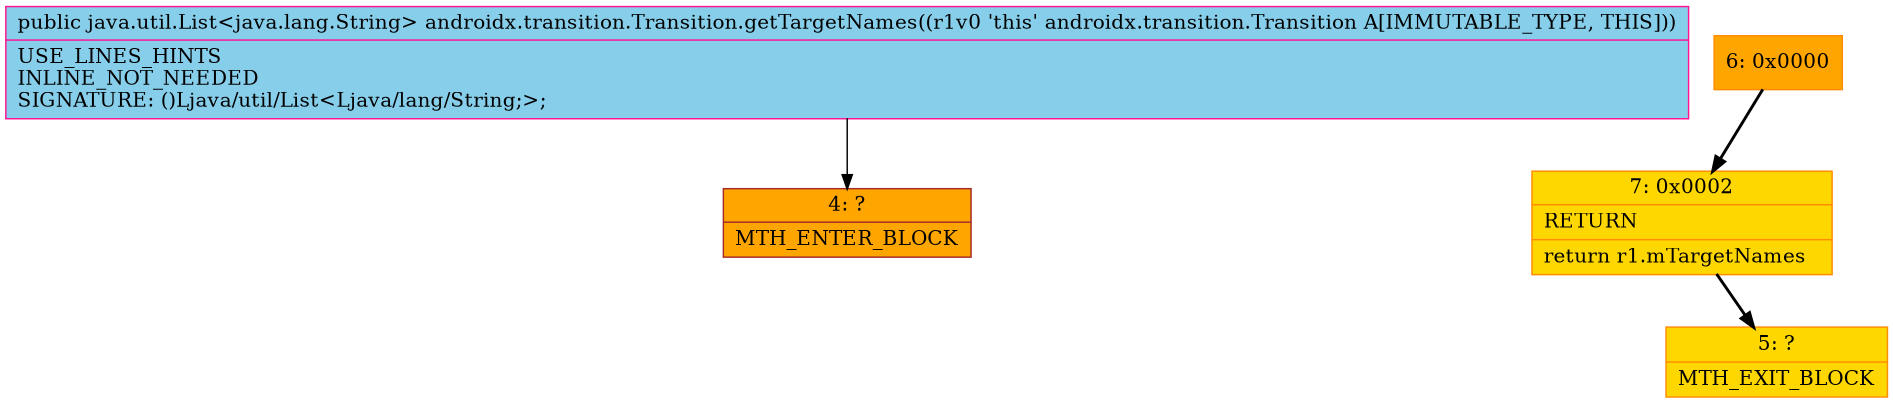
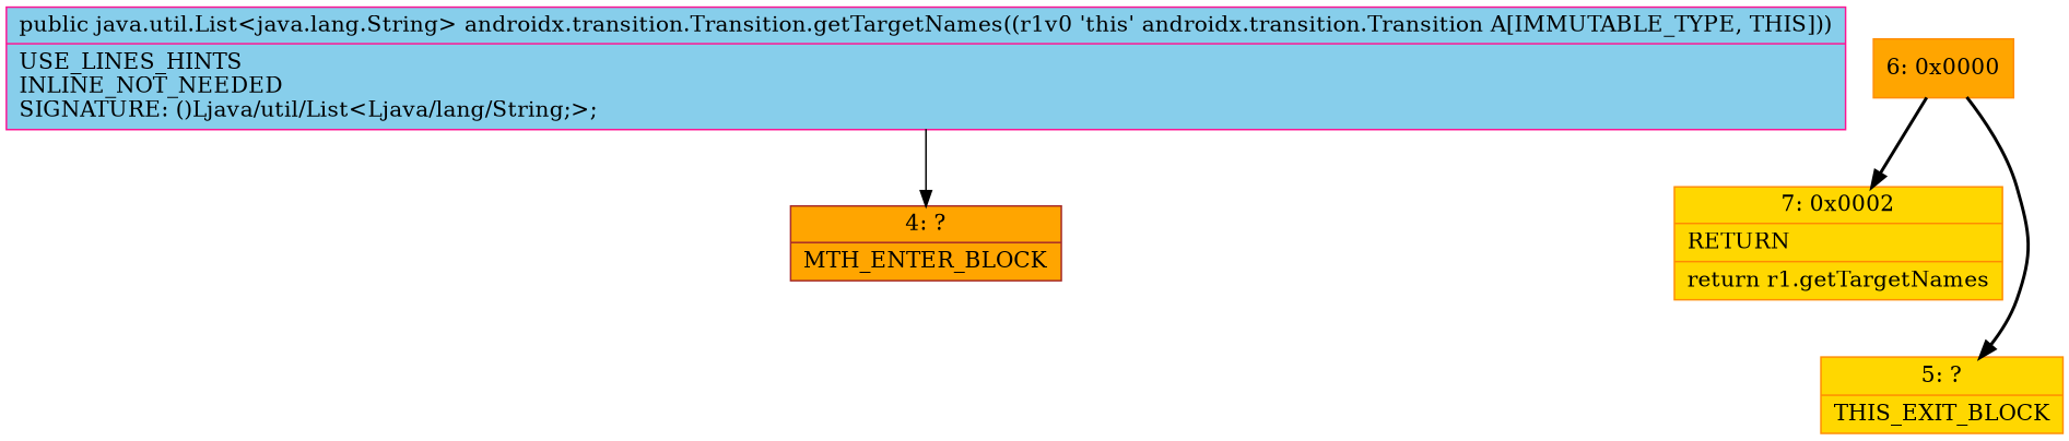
  digraph {
    node [color=darkorange fillcolor=orange shape=record style=filled]
    edge [style=bold]
    n1 [color=brown label="{4\:\ ?|MTH_ENTER_BLOCK\l}"]
    n2 [label="{6\:\ 0x0000}"]
-   n3 [fillcolor=gold label="{7\:\ 0x0002|RETURN\l|return r1.mTargetNames\l}"]
-   n4 [fillcolor=gold label="{5\:\ ?|MTH_EXIT_BLOCK\l}"]
+   n3 [fillcolor=gold label="{7\:\ 0x0002|RETURN\l|return r1.getTargetNames\l}"]
+   n4 [fillcolor=gold label="{5\:\ ?|THIS_EXIT_BLOCK\l}"]
    n5 [color=deeppink fillcolor=skyblue label="{public java.util.List\<java.lang.String\> androidx.transition.Transition.getTargetNames((r1v0 'this' androidx.transition.Transition A[IMMUTABLE_TYPE, THIS]))  | USE_LINES_HINTS\lINLINE_NOT_NEEDED\lSIGNATURE: ()Ljava\/util\/List\<Ljava\/lang\/String;\>;\l}"]
    n2 -> n3
-   n3 -> n4
+   n2 -> n4
    n5 -> n1 [style=solid]
  }
